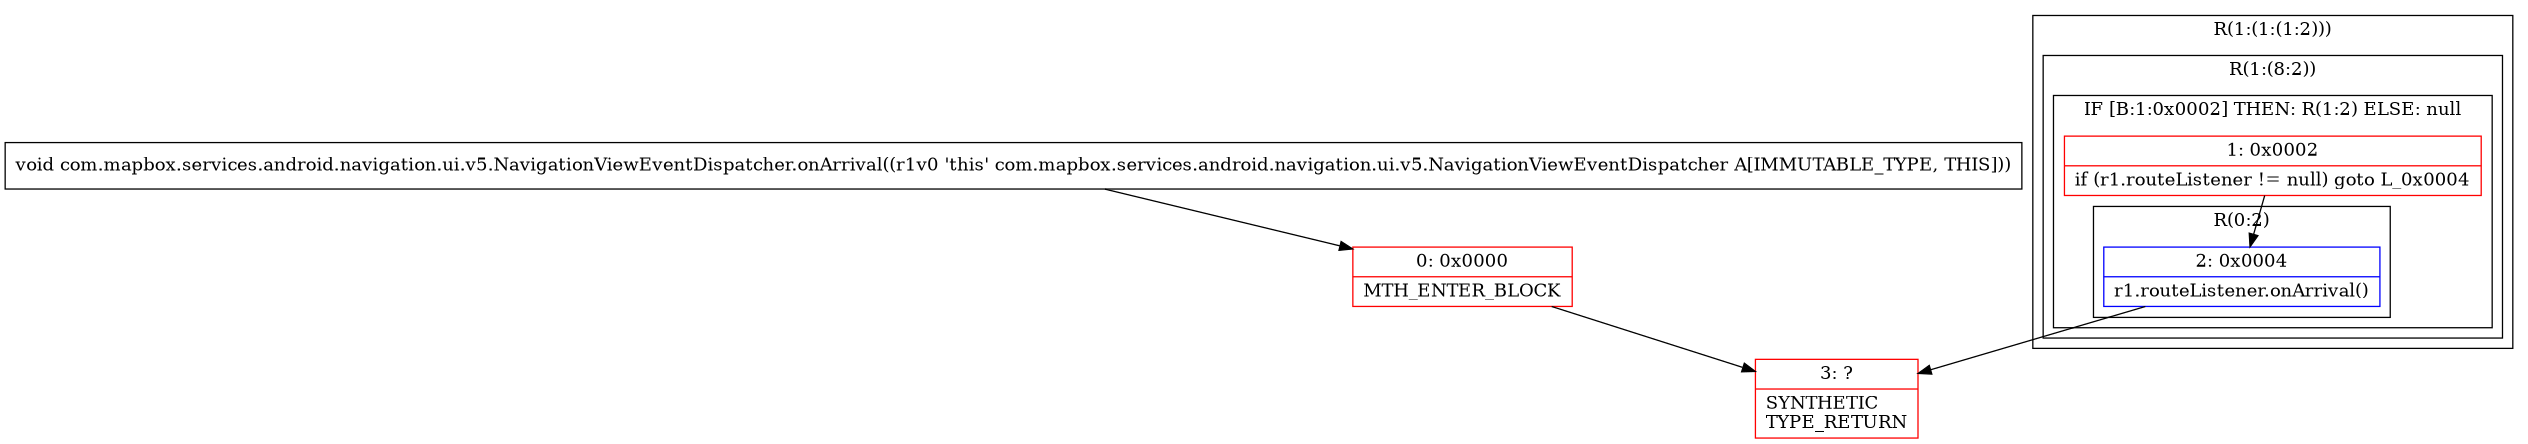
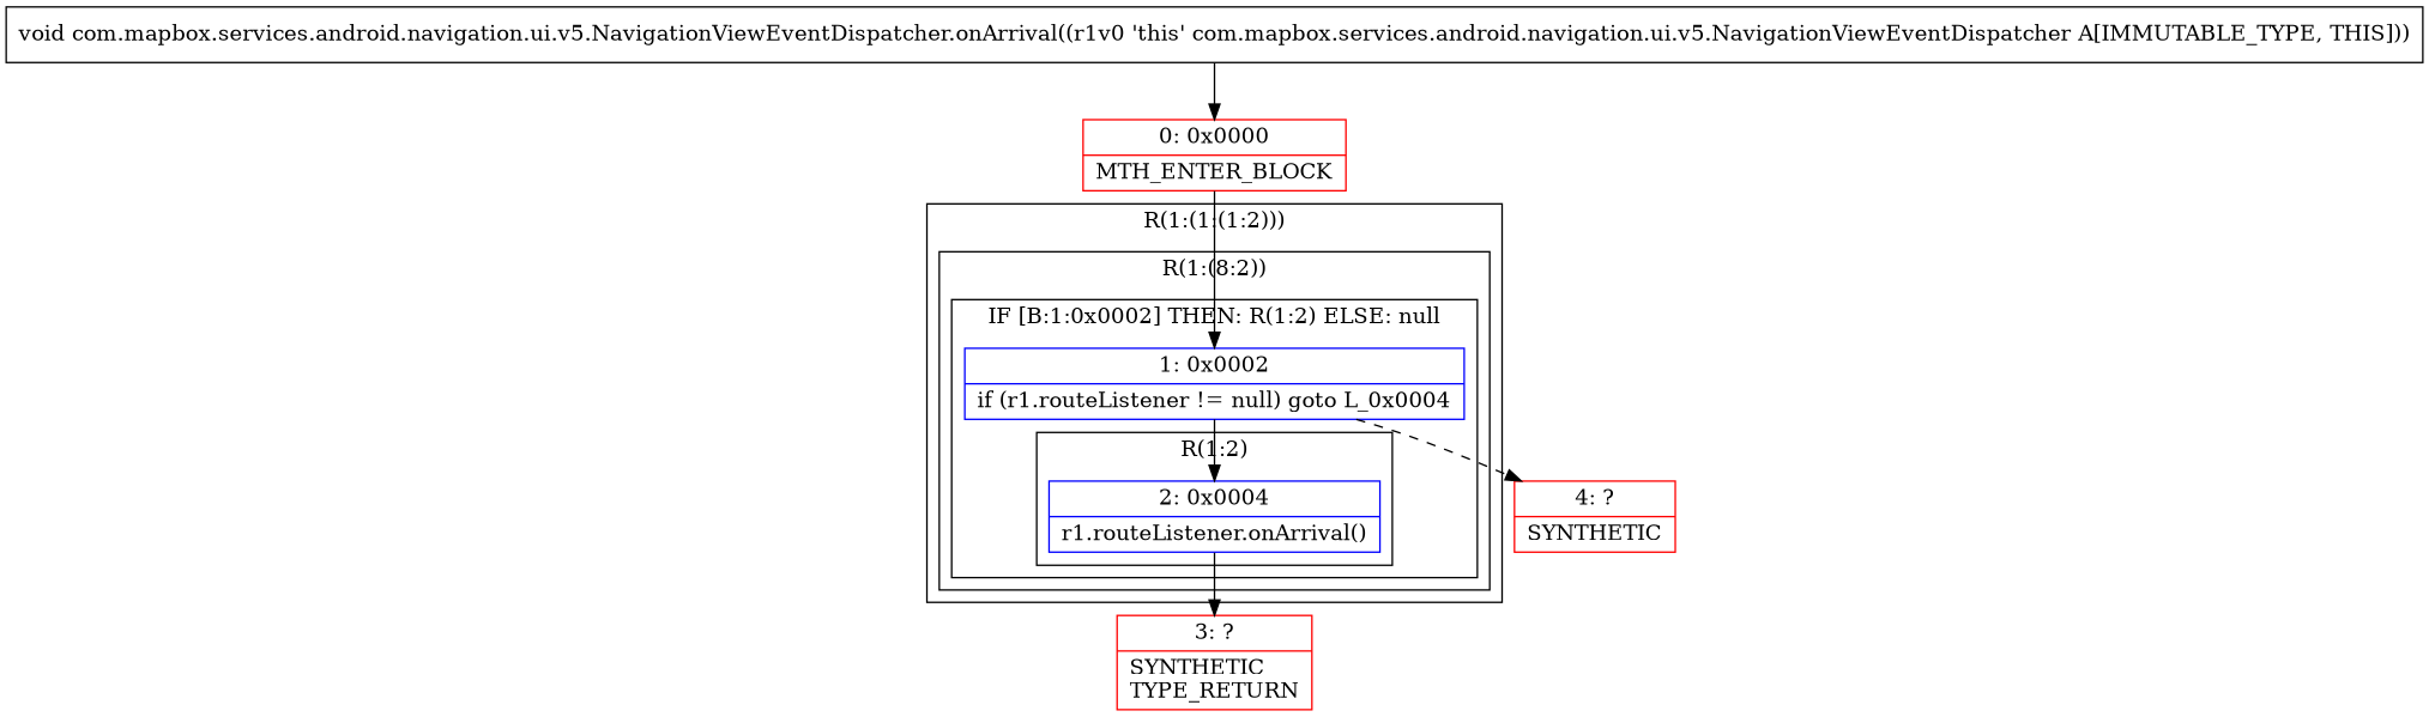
  digraph {
    node [color=red shape=record]
    n1 [color=blue label="{2\:\ 0x0004|r1.routeListener.onArrival()\l}"]
-   n2 [label="{1\:\ 0x0002|if (r1.routeListener != null) goto L_0x0004\l}"]
+   n2 [color=blue label="{1\:\ 0x0002|if (r1.routeListener != null) goto L_0x0004\l}"]
    n3 [label="{3\:\ ?|SYNTHETIC\lTYPE_RETURN\l}"]
+   n4 [label="{4\:\ ?|SYNTHETIC\l}"]
    n5 [label="{0\:\ 0x0000|MTH_ENTER_BLOCK\l}"]
    n6 [label="{void com.mapbox.services.android.navigation.ui.v5.NavigationViewEventDispatcher.onArrival((r1v0 'this' com.mapbox.services.android.navigation.ui.v5.NavigationViewEventDispatcher A[IMMUTABLE_TYPE, THIS])) }" color=""]
    subgraph cluster_1 {
      label="R(1:(1:(1:2)))"
      subgraph cluster_2 {
        label="R(1:(8:2))"
        subgraph cluster_3 {
          label="IF [B:1:0x0002] THEN: R(1:2) ELSE: null"
          n2
          subgraph cluster_4 {
-           label="R(0:2)"
+           label="R(1:2)"
            n1
          }
        }
      }
    }
    n1 -> n3
    n2 -> n1
-   n5 -> n3
+   n2 -> n4 [style=dashed]
+   n5 -> n2
    n6 -> n5
  }
